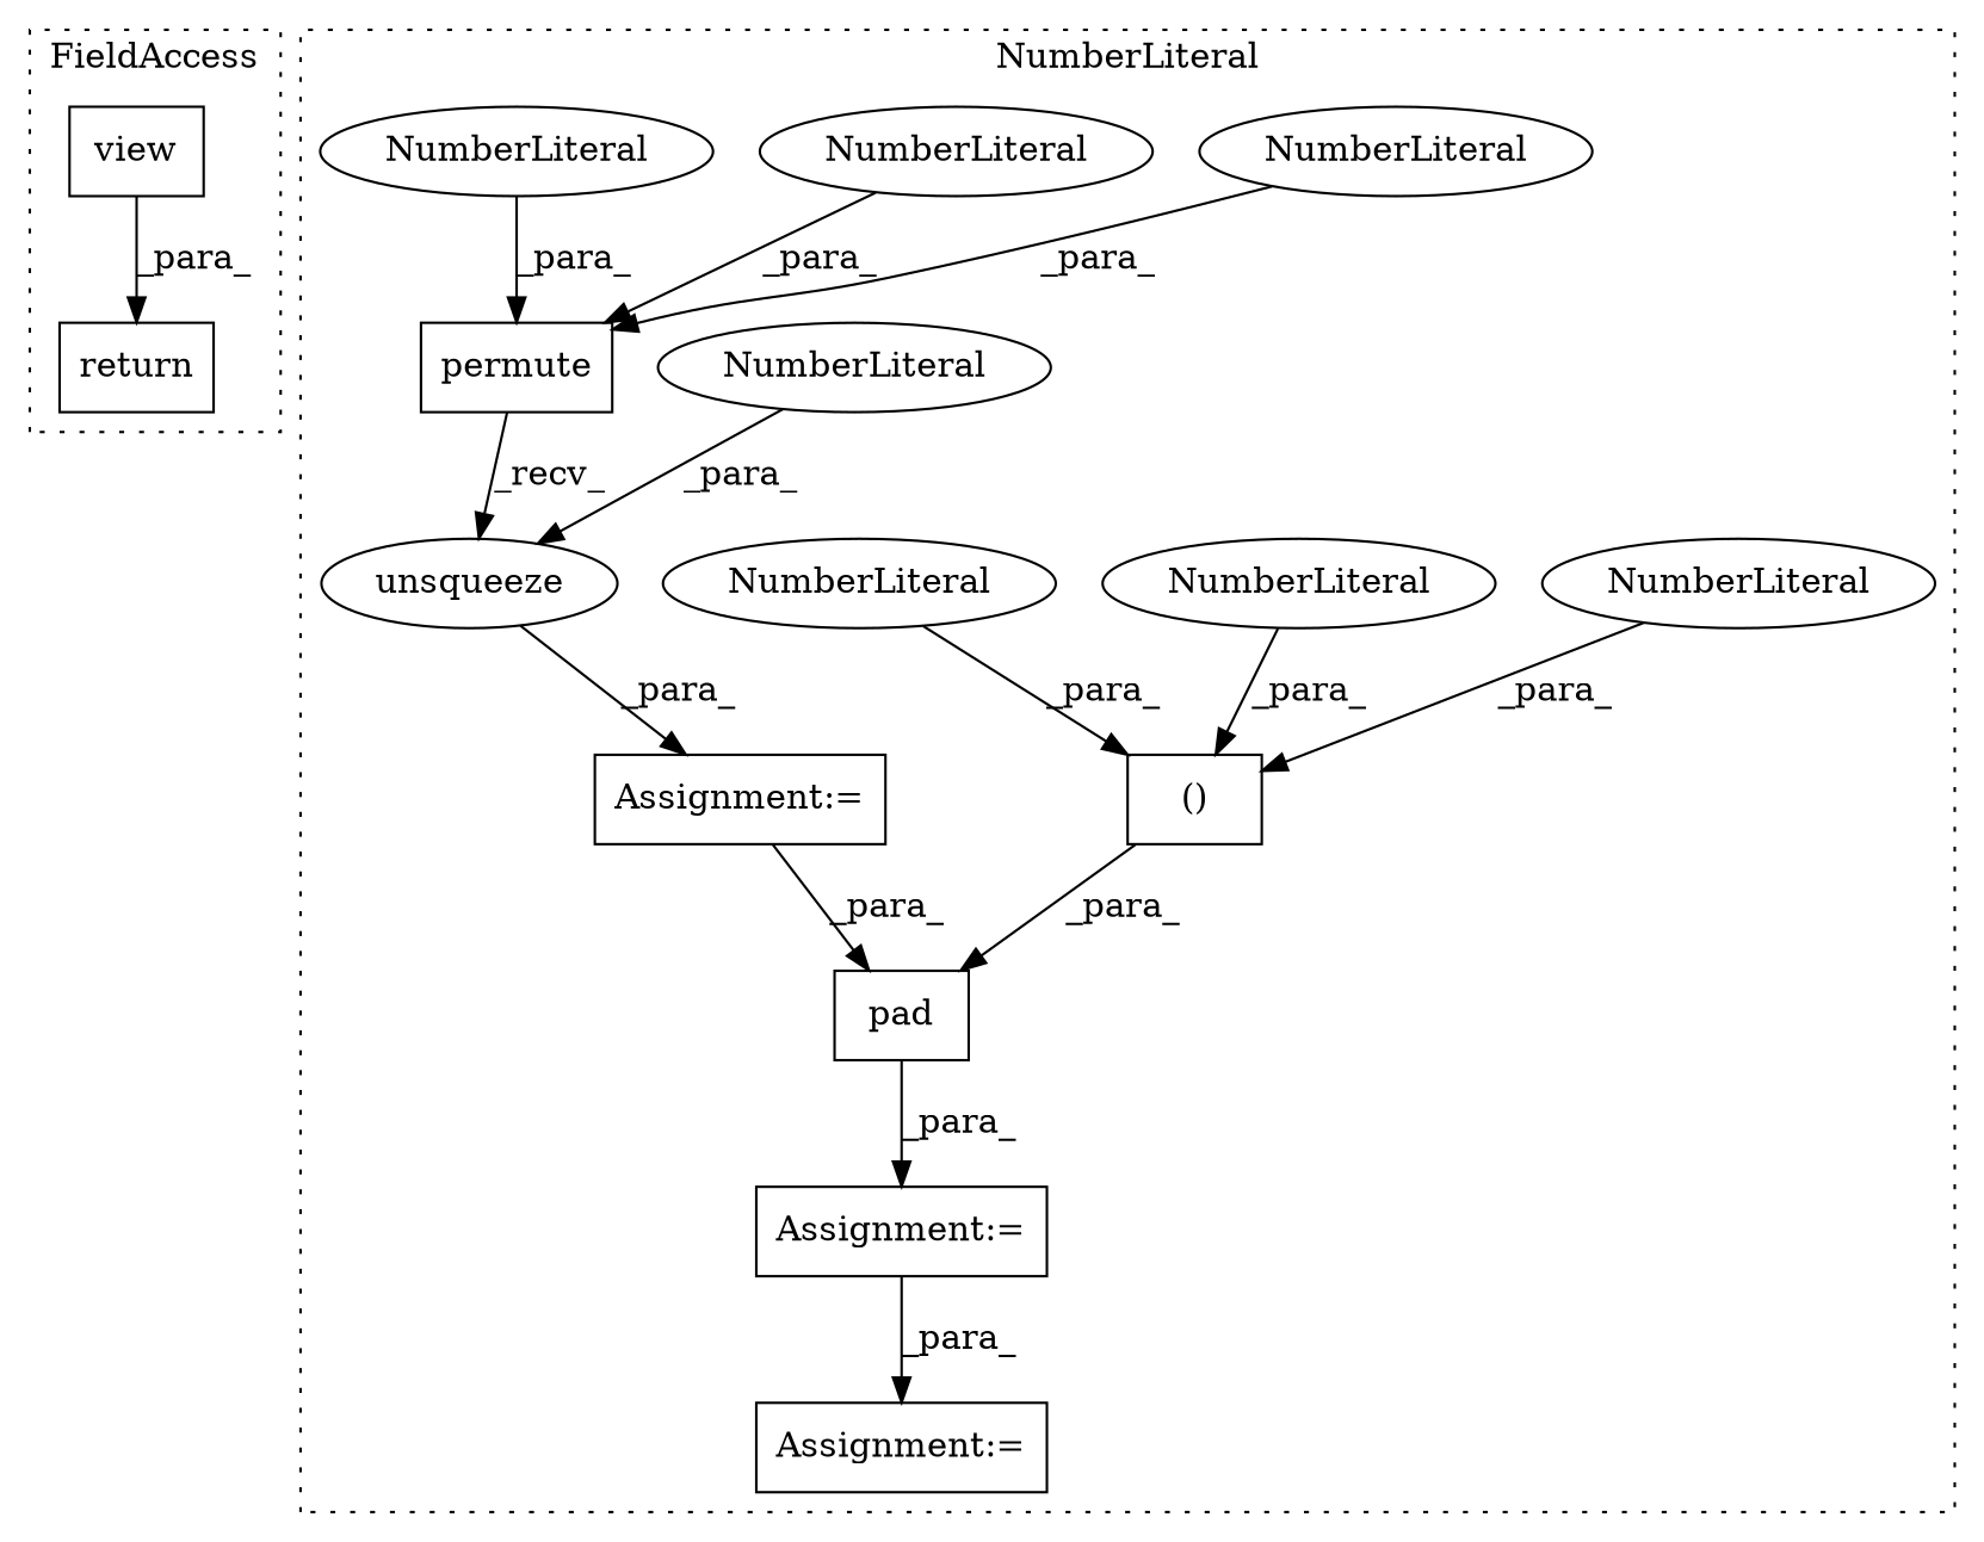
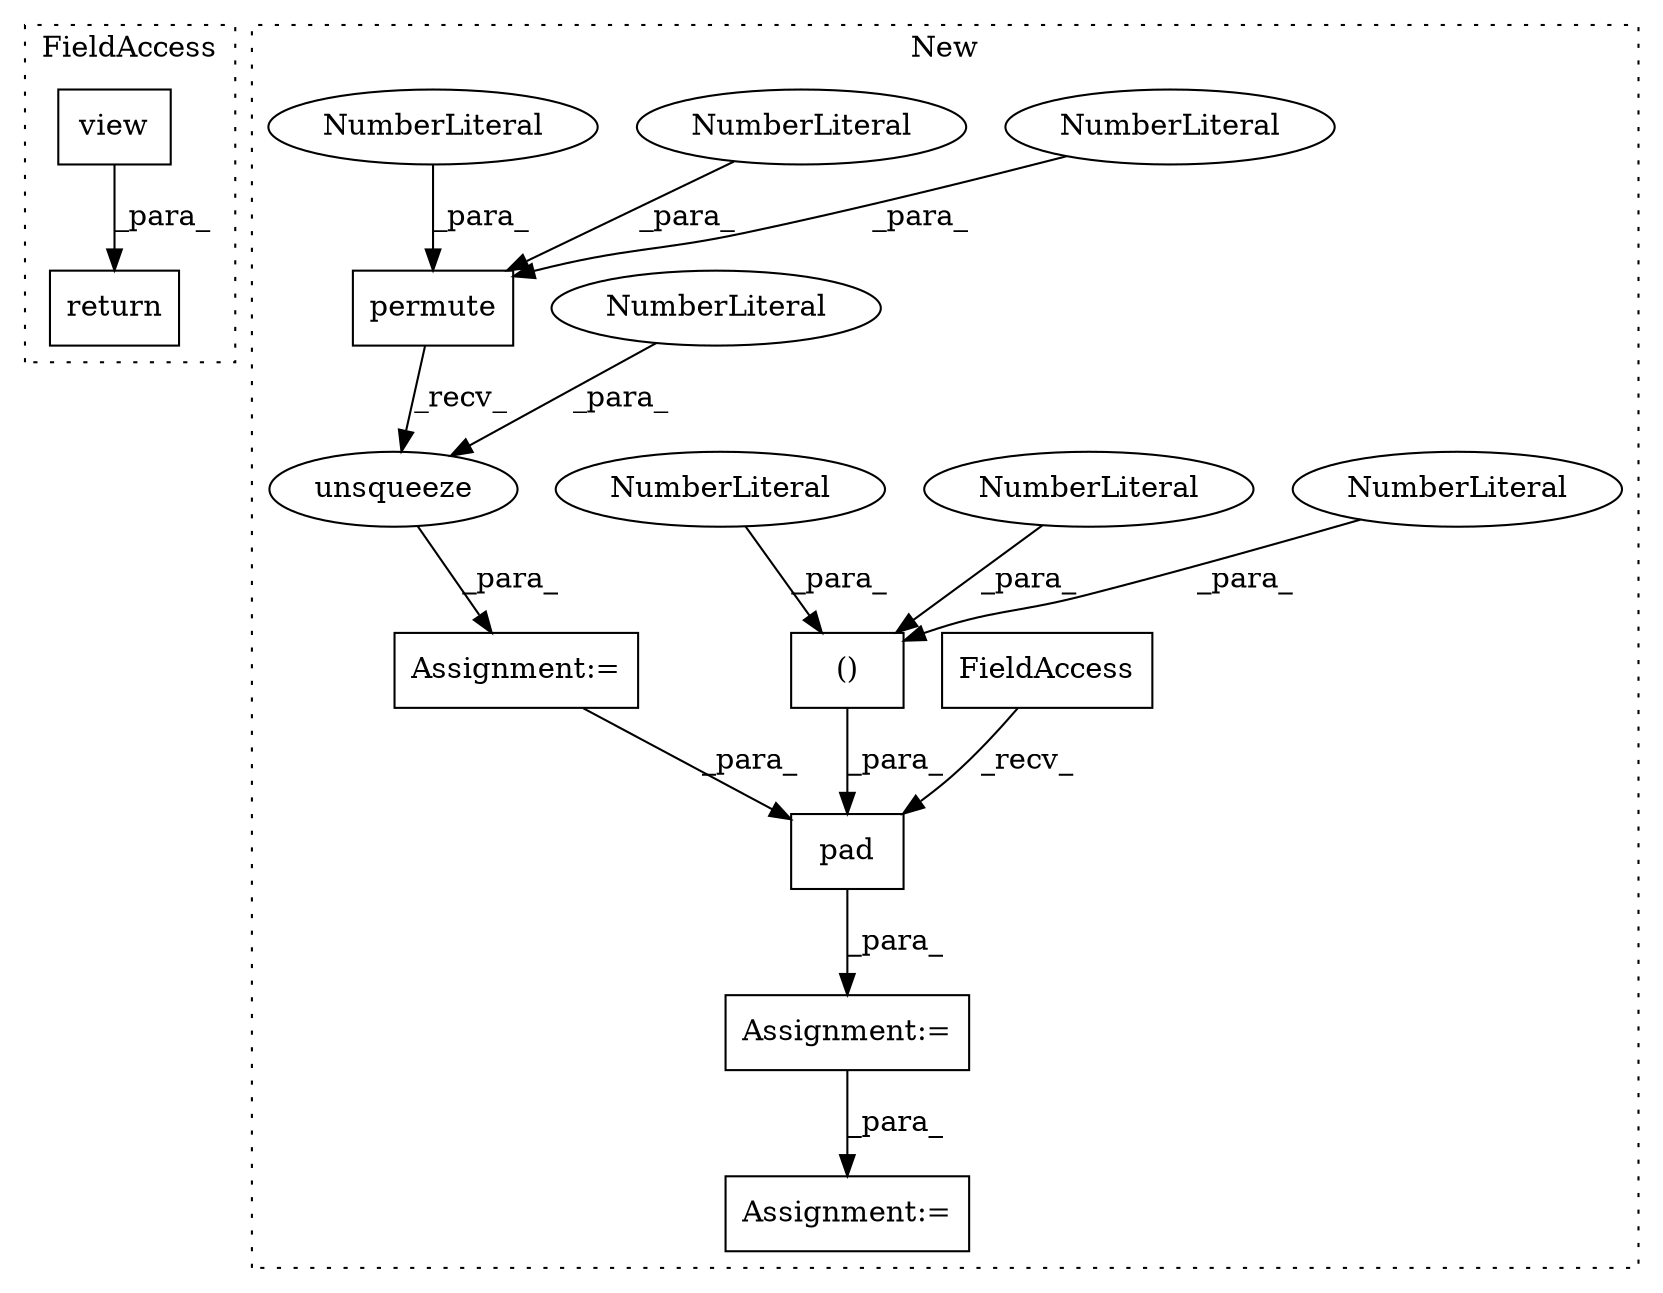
  digraph {
    node [a=34 l=1 s=4651 shape=box]
    n1 [a=32 l="5,1" label=view s="3647,3676"]
    n2 [a=41 l=7 label=return s=3963]
    n3 [a=32 l="10,1" label=unsqueeze s="4456,4467" shape=ellipse]
    n4 [a=7 label="Assignment:=" s=4786]
    n5 [a=106 l=72 label="()"]
    n6 [a=32 l="4,2" label=pad s="4638,4723"]
+   n7 [a=22 l=5 label=FieldAccess s=4618]
    n8 [label=NumberLiteral shape=ellipse]
    n9 [label=NumberLiteral s=4466 shape=ellipse]
    n10 [label=NumberLiteral s=4722 shape=ellipse]
    n11 [label=NumberLiteral s=4665 shape=ellipse]
    n12 [a=32 l="8,1" label=permute s="4396,4409"]
    n13 [label=NumberLiteral s=4408 shape=ellipse]
    n14 [label=NumberLiteral s=4404 shape=ellipse]
    n15 [label=NumberLiteral s=4406 shape=ellipse]
    n16 [a=7 label="Assignment:=" s=4617]
    n17 [a=7 label="Assignment:=" s=4435]
    subgraph cluster_1 {
      label=FieldAccess
      style=dotted
      n1
      n2
    }
    subgraph cluster_2 {
-     label=NumberLiteral
+     label=New
      style=dotted
      n3
      n4
      n5
      n6
+     n7
      n8
      n9
      n10
      n11
      n12
      n13
      n14
      n15
      n16
      n17
    }
    n1 -> n2 [label=_para_]
    n3 -> n17 [label=_para_]
    n5 -> n6 [label=_para_]
    n6 -> n16 [label=_para_]
+   n7 -> n6 [label=_recv_]
    n8 -> n5 [label=_para_]
    n9 -> n3 [label=_para_]
    n10 -> n5 [label=_para_]
    n11 -> n5 [label=_para_]
    n12 -> n3 [label=_recv_]
    n13 -> n12 [label=_para_]
    n14 -> n12 [label=_para_]
    n15 -> n12 [label=_para_]
    n16 -> n4 [label=_para_]
    n17 -> n6 [label=_para_]
  }
